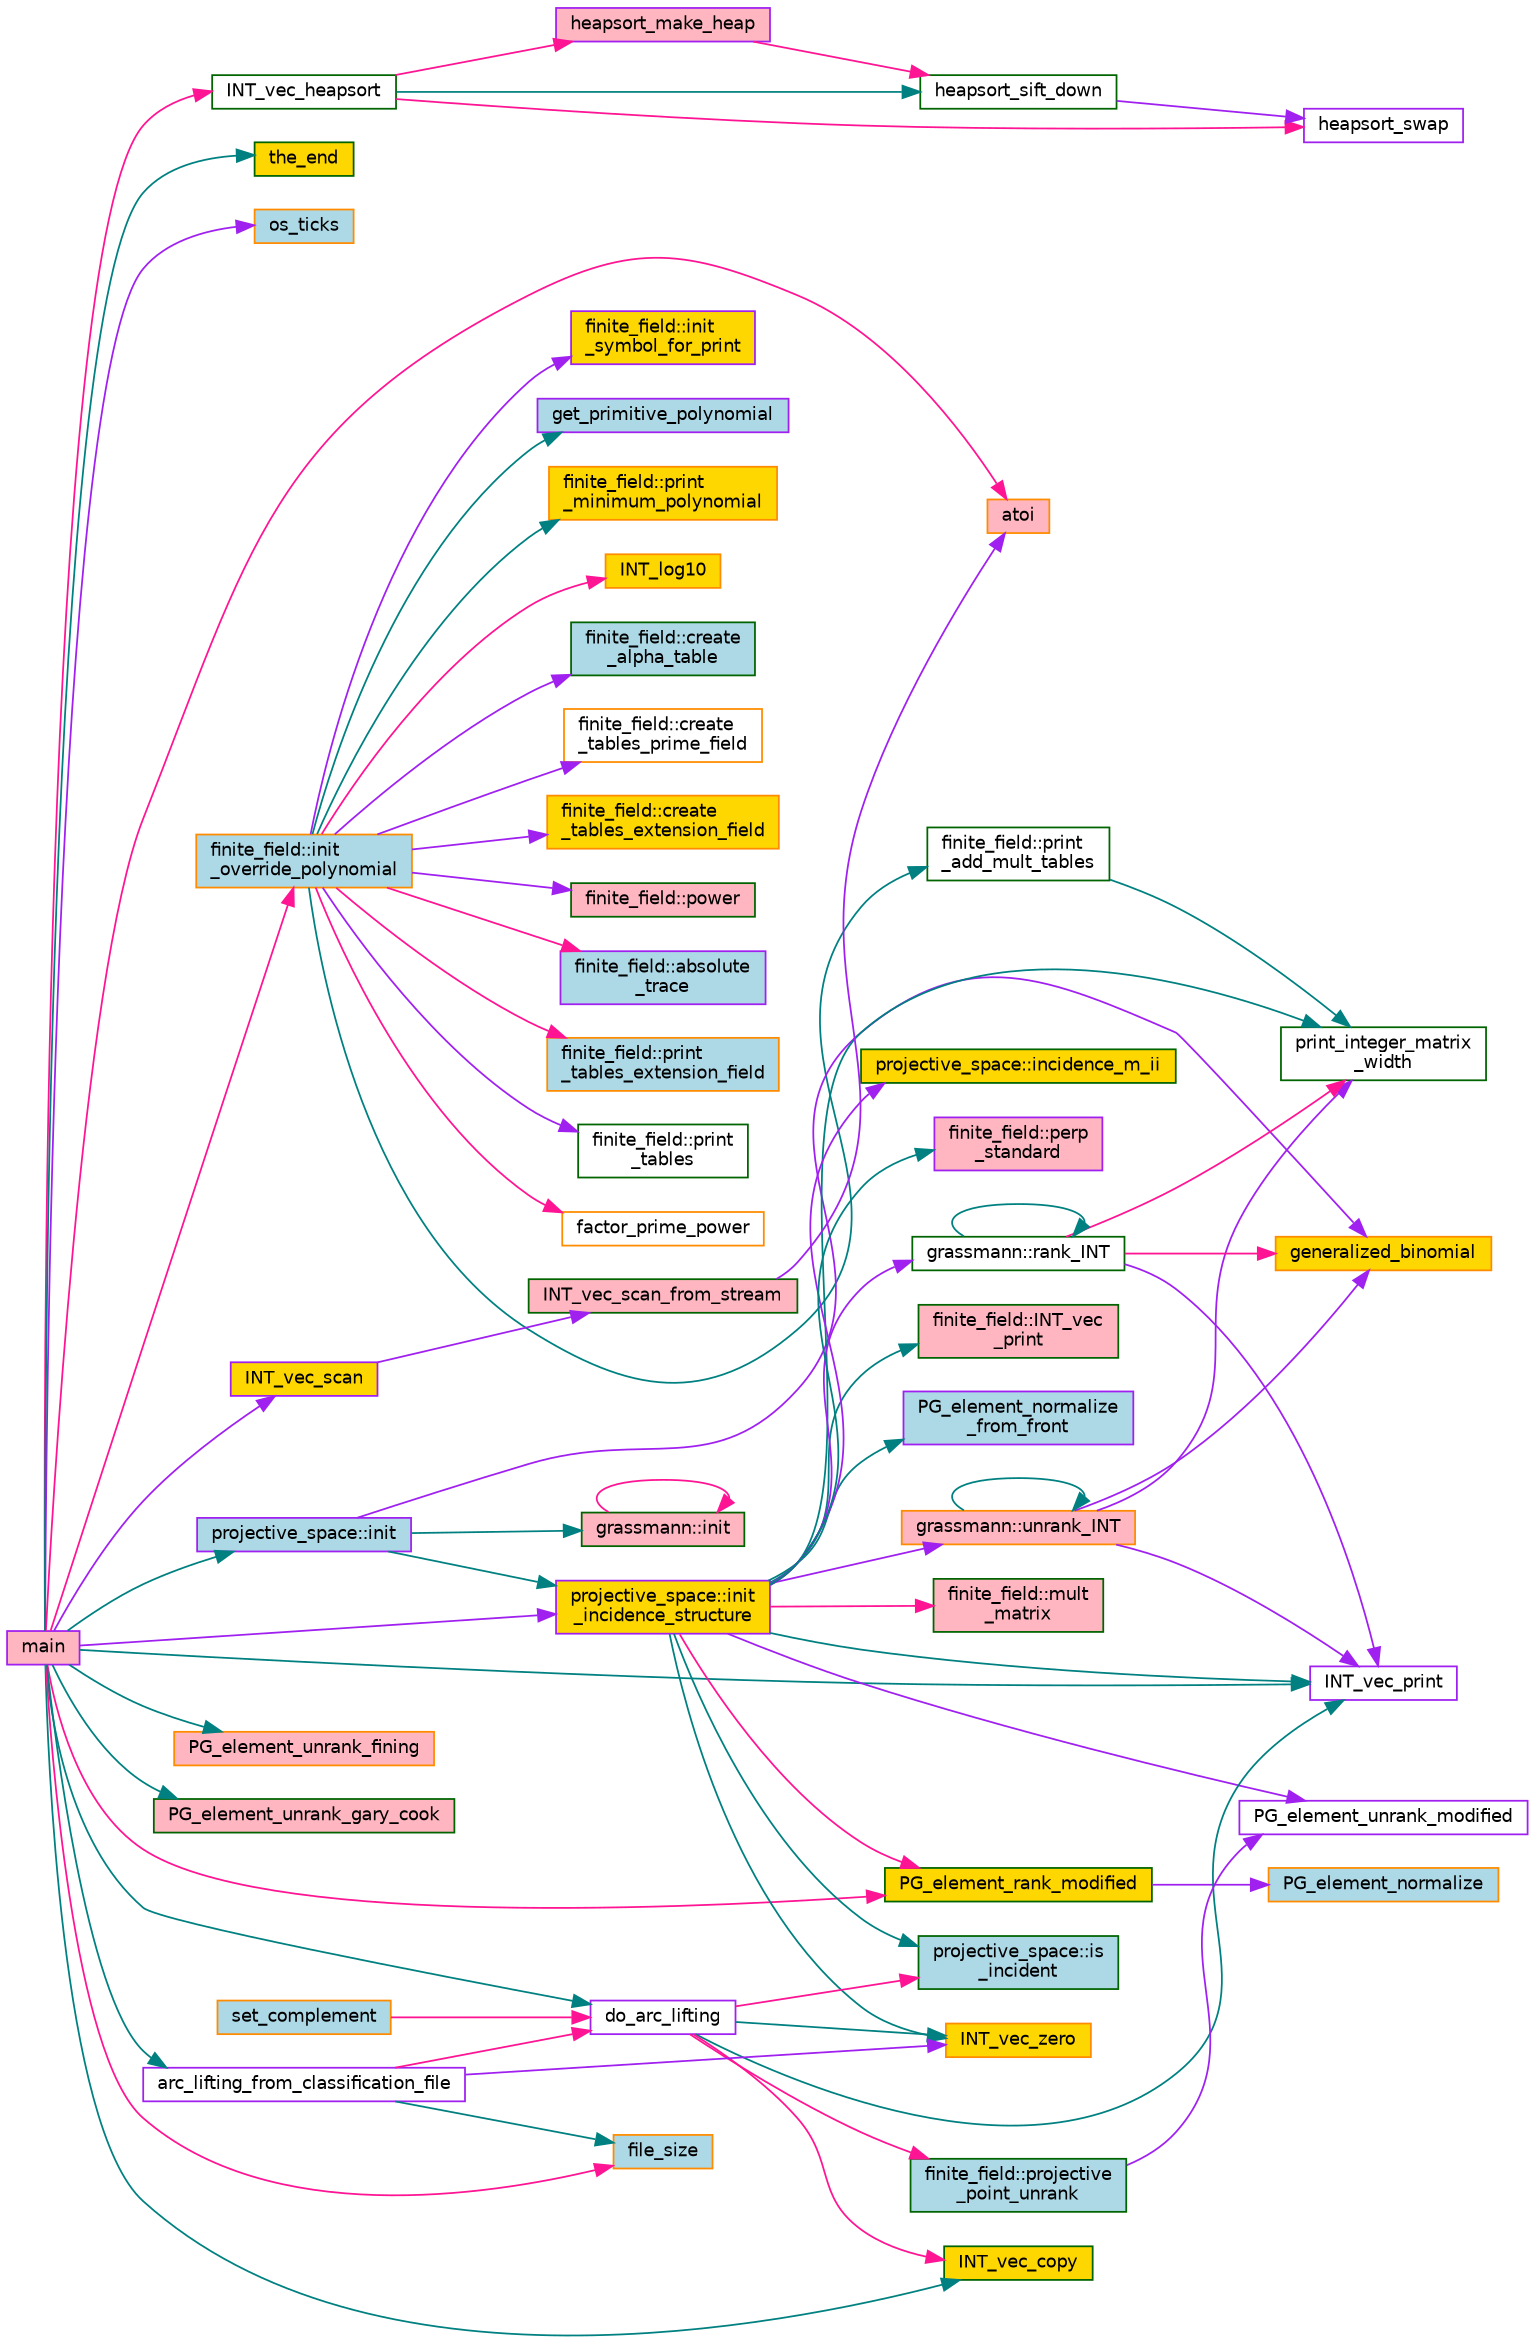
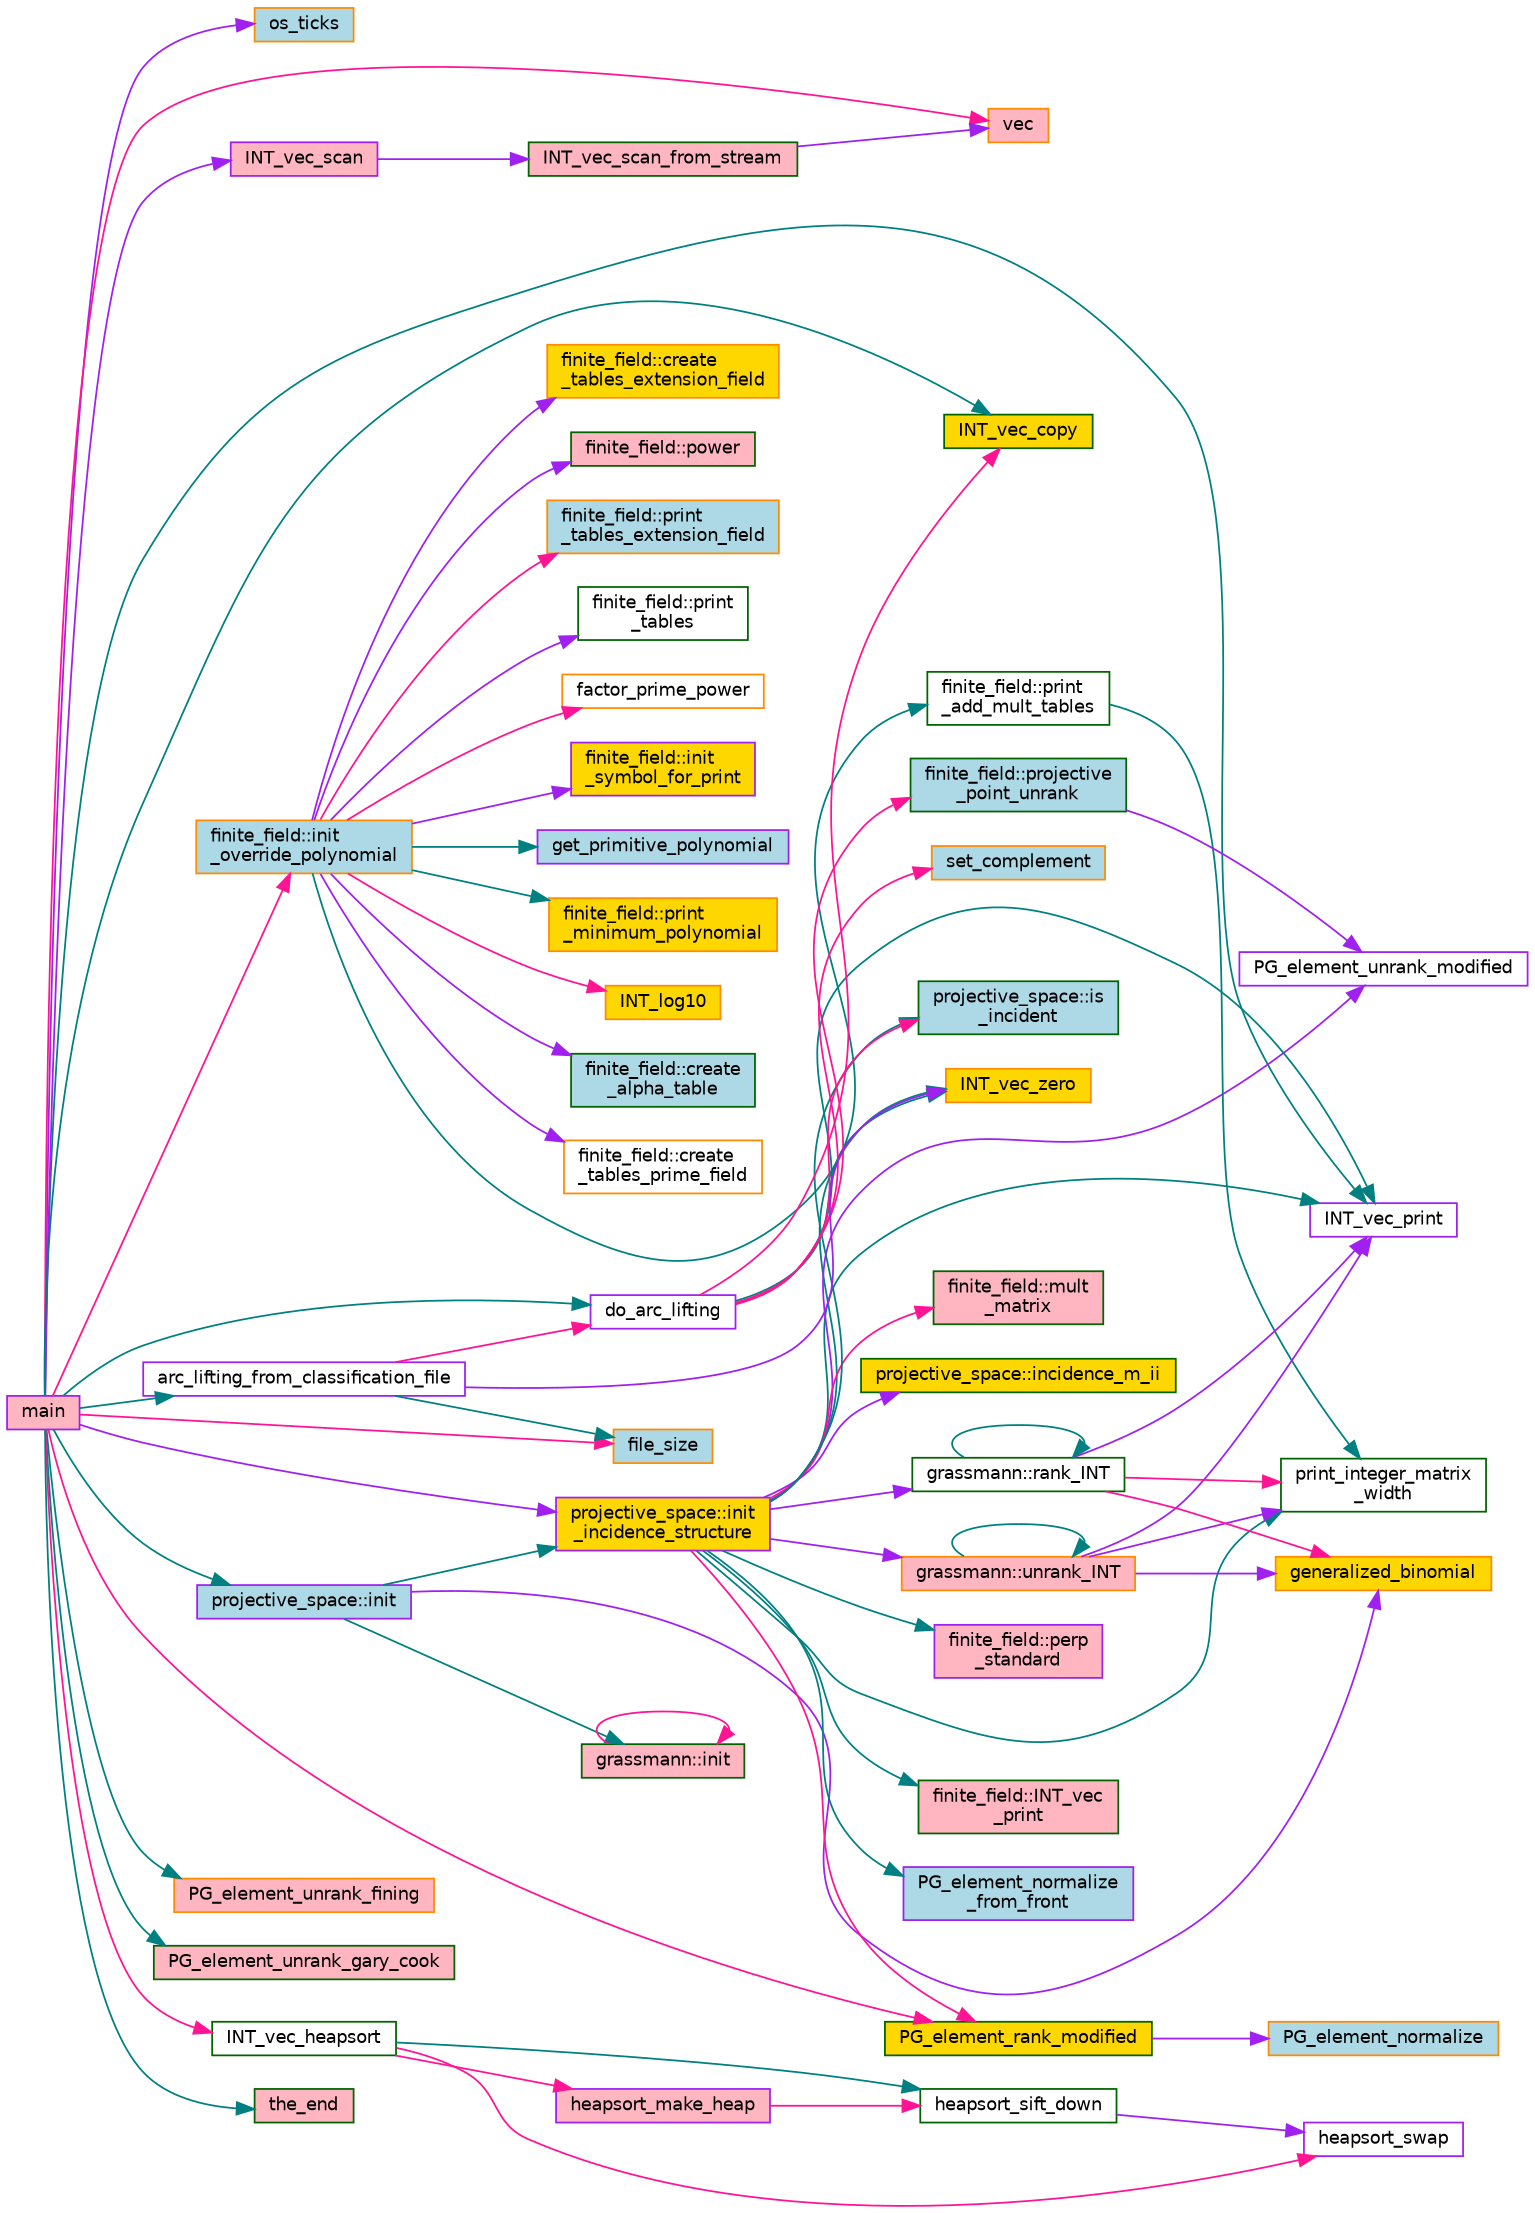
  digraph {
    rankdir=LR
    node [color=darkgreen fillcolor=lightpink fontname=Helvetica fontsize=10 shape=record style=filled]
    edge [color=teal fontname=Helvetica fontsize=10 labelfontname=Helvetica labelfontsize=10 style=solid]
    n1 [color=purple fontcolor=black height=0.2 label=main width=0.4]
    n2 [color=darkorange fillcolor=lightblue height=0.2 label=os_ticks width=0.4]
-   n3 [color=darkorange height=0.2 label=atoi width=0.4]
+   n3 [color=darkorange height=0.2 label=vec width=0.4]
    n4 [color=darkorange fillcolor=lightblue height=0.2 label="finite_field::init\l_override_polynomial" width=0.4]
    n5 [color=purple fillcolor=lightblue height=0.2 label="projective_space::init" width=0.4]
    n6 [color=purple fillcolor=gold height=0.2 label="projective_space::init\l_incidence_structure" width=0.4]
    n7 [color=purple fillcolor=white height=0.2 label=INT_vec_print width=0.4]
    n8 [fillcolor=gold height=0.2 label=PG_element_rank_modified width=0.4]
    n9 [color=darkorange height=0.2 label=PG_element_unrank_fining width=0.4]
    n10 [height=0.2 label=PG_element_unrank_gary_cook width=0.4]
-   n11 [color=purple fillcolor=gold height=0.2 label=INT_vec_scan width=0.4]
+   n11 [color=purple height=0.2 label=INT_vec_scan width=0.4]
    n12 [fillcolor=gold height=0.2 label=INT_vec_copy width=0.4]
    n13 [fillcolor=white height=0.2 label=INT_vec_heapsort width=0.4]
    n14 [color=purple fillcolor=white height=0.2 label=do_arc_lifting width=0.4]
    n15 [color=darkorange fillcolor=lightblue height=0.2 label=file_size width=0.4]
    n16 [color=purple fillcolor=white height=0.2 label=arc_lifting_from_classification_file width=0.4]
-   n17 [fillcolor=gold height=0.2 label=the_end width=0.4]
+   n17 [height=0.2 label=the_end width=0.4]
    n18 [color=darkorange fillcolor=white height=0.2 label=factor_prime_power width=0.4]
    n19 [color=purple fillcolor=gold height=0.2 label="finite_field::init\l_symbol_for_print" width=0.4]
    n20 [color=purple fillcolor=lightblue height=0.2 label=get_primitive_polynomial width=0.4]
    n21 [color=darkorange fillcolor=gold height=0.2 label="finite_field::print\l_minimum_polynomial" width=0.4]
    n22 [color=darkorange fillcolor=gold height=0.2 label=INT_log10 width=0.4]
    n23 [fillcolor=lightblue height=0.2 label="finite_field::create\l_alpha_table" width=0.4]
    n24 [color=darkorange fillcolor=white height=0.2 label="finite_field::create\l_tables_prime_field" width=0.4]
    n25 [color=darkorange fillcolor=gold height=0.2 label="finite_field::create\l_tables_extension_field" width=0.4]
    n26 [fillcolor=white height=0.2 label="finite_field::print\l_add_mult_tables" width=0.4]
    n27 [height=0.2 label="finite_field::power" width=0.4]
-   n28 [color=purple fillcolor=lightblue height=0.2 label="finite_field::absolute\l_trace" width=0.4]
    n29 [color=darkorange fillcolor=lightblue height=0.2 label="finite_field::print\l_tables_extension_field" width=0.4]
    n30 [fillcolor=white height=0.2 label="finite_field::print\l_tables" width=0.4]
    n31 [height=0.2 label="grassmann::init" width=0.4]
    n32 [color=darkorange fillcolor=gold height=0.2 label=generalized_binomial width=0.4]
    n33 [fillcolor=white height=0.2 label="print_integer_matrix\l_width" width=0.4]
    n34 [color=darkorange fillcolor=gold height=0.2 label=INT_vec_zero width=0.4]
    n35 [color=purple fillcolor=white height=0.2 label=PG_element_unrank_modified width=0.4]
    n36 [height=0.2 label="finite_field::INT_vec\l_print" width=0.4]
    n37 [color=purple fillcolor=lightblue height=0.2 label="PG_element_normalize\l_from_front" width=0.4]
    n38 [color=darkorange height=0.2 label="grassmann::unrank_INT" width=0.4]
    n39 [fillcolor=white height=0.2 label="grassmann::rank_INT" width=0.4]
    n40 [height=0.2 label="finite_field::mult\l_matrix" width=0.4]
    n41 [fillcolor=gold height=0.2 label="projective_space::incidence_m_ii" width=0.4]
    n42 [color=purple height=0.2 label="finite_field::perp\l_standard" width=0.4]
    n43 [fillcolor=lightblue height=0.2 label="projective_space::is\l_incident" width=0.4]
    n44 [color=darkorange fillcolor=lightblue height=0.2 label=PG_element_normalize width=0.4]
    n45 [height=0.2 label=INT_vec_scan_from_stream width=0.4]
    n46 [color=purple height=0.2 label=heapsort_make_heap width=0.4]
    n47 [fillcolor=white height=0.2 label=heapsort_sift_down width=0.4]
    n48 [color=purple fillcolor=white height=0.2 label=heapsort_swap width=0.4]
    n49 [color=darkorange fillcolor=lightblue height=0.2 label=set_complement width=0.4]
    n50 [fillcolor=lightblue height=0.2 label="finite_field::projective\l_point_unrank" width=0.4]
    n1 -> n2 [color=purple]
    n1 -> n3 [color=deeppink]
    n1 -> n4 [color=deeppink]
    n1 -> n5
    n1 -> n6 [color=purple]
    n1 -> n7
    n1 -> n8 [color=deeppink]
    n1 -> n9
    n1 -> n10
    n1 -> n11 [color=purple]
    n1 -> n12
    n1 -> n13 [color=deeppink]
    n1 -> n14
    n1 -> n15 [color=deeppink]
    n1 -> n16
    n1 -> n17
    n4 -> n18 [color=deeppink]
    n4 -> n19 [color=purple]
    n4 -> n20
    n4 -> n21
    n4 -> n22 [color=deeppink]
    n4 -> n23 [color=purple]
    n4 -> n24 [color=purple]
    n4 -> n25 [color=purple]
    n4 -> n26
    n4 -> n27 [color=purple]
-   n4 -> n28 [color=deeppink]
    n4 -> n29 [color=deeppink]
    n4 -> n30 [color=purple]
    n5 -> n6
    n5 -> n31
    n5 -> n32 [color=purple]
    n6 -> n7
    n6 -> n8 [color=deeppink]
    n6 -> n33
    n6 -> n34
    n6 -> n35 [color=purple]
    n6 -> n36
    n6 -> n37
    n6 -> n38 [color=purple]
    n6 -> n39 [color=purple]
    n6 -> n40 [color=deeppink]
    n6 -> n41 [color=purple]
    n6 -> n42
    n6 -> n43
    n8 -> n44 [color=purple]
    n11 -> n45 [color=purple]
    n13 -> n46 [color=deeppink]
    n13 -> n47
    n13 -> n48 [color=deeppink]
    n14 -> n7
    n14 -> n12 [color=deeppink]
    n14 -> n34
    n14 -> n43 [color=deeppink]
-   n49 -> n14 [color=deeppink]
+   n14 -> n49 [color=deeppink]
    n14 -> n50 [color=deeppink]
    n16 -> n14 [color=deeppink]
    n16 -> n15
    n16 -> n34 [color=purple]
    n26 -> n33
    n31 -> n31 [color=deeppink]
    n38 -> n7 [color=purple]
    n38 -> n32 [color=purple]
    n38 -> n33 [color=purple]
    n38 -> n38
    n39 -> n7 [color=purple]
    n39 -> n32 [color=deeppink]
    n39 -> n33 [color=deeppink]
    n39 -> n39
    n45 -> n3 [color=purple]
    n46 -> n47 [color=deeppink]
    n47 -> n48 [color=purple]
    n50 -> n35 [color=purple]
  }
